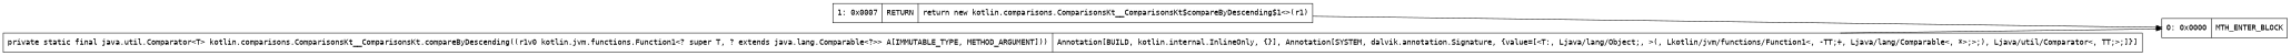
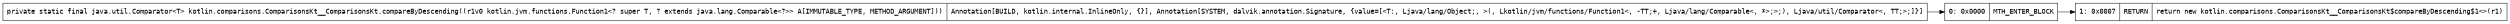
  digraph {
    rankdir=LR
    fontname="DejaVu Sans Mono"
    node [shape=record fontname="DejaVu Sans Mono"]
    edge [fontname="DejaVu Sans Mono"]
    n1 [label="{0\:\ 0x0000|MTH_ENTER_BLOCK\l}"]
    n2 [label="{1\:\ 0x0007|RETURN\l|return new kotlin.comparisons.ComparisonsKt__ComparisonsKt$compareByDescending$1\<\>(r1)\l}"]
    n3 [label="{private static final java.util.Comparator\<T\> kotlin.comparisons.ComparisonsKt__ComparisonsKt.compareByDescending((r1v0 kotlin.jvm.functions.Function1\<? super T, ? extends java.lang.Comparable\<?\>\> A[IMMUTABLE_TYPE, METHOD_ARGUMENT]))  | Annotation[BUILD, kotlin.internal.InlineOnly, \{\}], Annotation[SYSTEM, dalvik.annotation.Signature, \{value=[\<T:, Ljava\/lang\/Object;, \>(, Lkotlin\/jvm\/functions\/Function1\<, \-TT;+, Ljava\/lang\/Comparable\<, *\>;\>;), Ljava\/util\/Comparator\<, TT;\>;]\}]\l}"]
-   n2 -> n1
+   n1 -> n2
    n3 -> n1
  }
